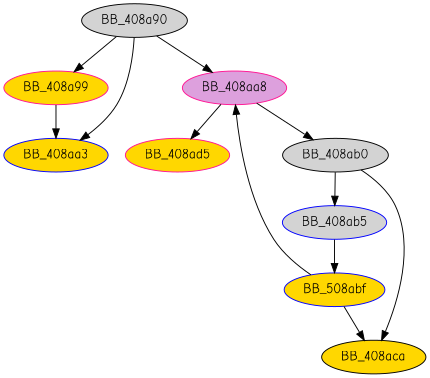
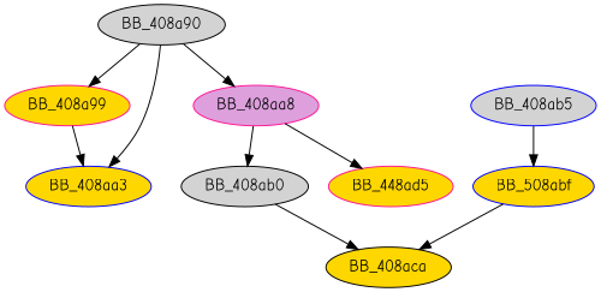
  digraph {
    fontname="Comic Neue"
    node [color=black fillcolor=gold fontname="Comic Neue" style=filled]
    edge [fontname="Comic Neue"]
    BB_408a90 [fillcolor=lightgrey]
    BB_408a99 [color=deeppink]
    BB_408aa3 [color=blue]
    BB_408aa8 [color=deeppink fillcolor=plum]
    BB_408ab0 [fillcolor=lightgrey]
-   BB_408ad5 [color=deeppink]
+   BB_408ad5 [color=deeppink label=BB_448ad5]
    BB_408ab5 [color=blue fillcolor=lightgrey]
    BB_408aca
    n9 [color=blue label=BB_508abf]
    BB_408a90 -> BB_408a99
    BB_408a90 -> BB_408aa3
    BB_408a90 -> BB_408aa8
    BB_408a99 -> BB_408aa3
    BB_408aa8 -> BB_408ab0
    BB_408aa8 -> BB_408ad5
-   BB_408ab0 -> BB_408ab5
    BB_408ab0 -> BB_408aca
    BB_408ab5 -> n9
-   n9 -> BB_408aa8
    n9 -> BB_408aca
  }
